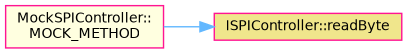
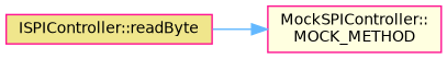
  digraph {
    rankdir=LR
    node [color=deeppink fontname=Helvetica fontsize=10 shape=box style=filled]
    n1 [fillcolor=lightyellow fontcolor=black height=0.2 label="MockSPIController::\lMOCK_METHOD" width=0.4]
    n2 [fillcolor=khaki height=0.2 label="ISPIController::readByte" width=0.4]
-   n1 -> n2 [color=steelblue1 fontname=Helvetica fontsize=10 labelfontname=Helvetica labelfontsize=10 style=solid]
+   n2 -> n1 [color=steelblue1 fontname=Helvetica fontsize=10 labelfontname=Helvetica labelfontsize=10 style=solid]
  }
